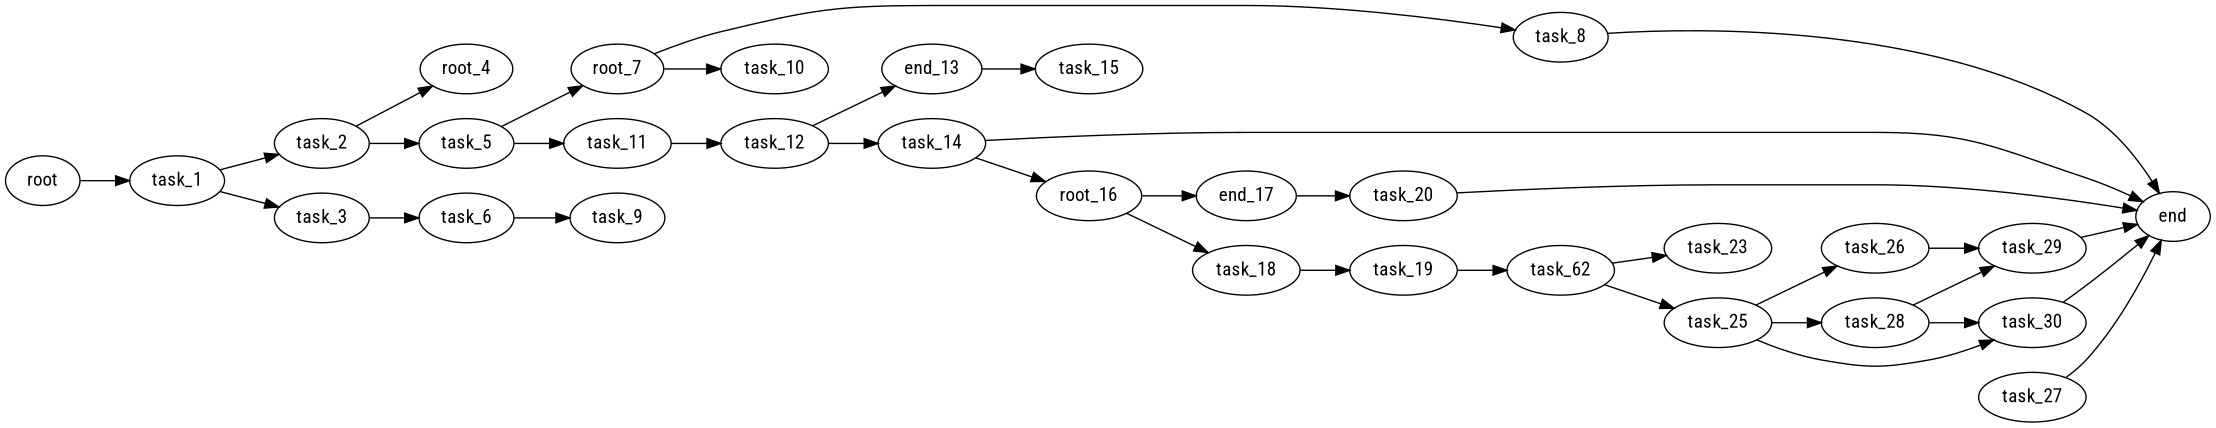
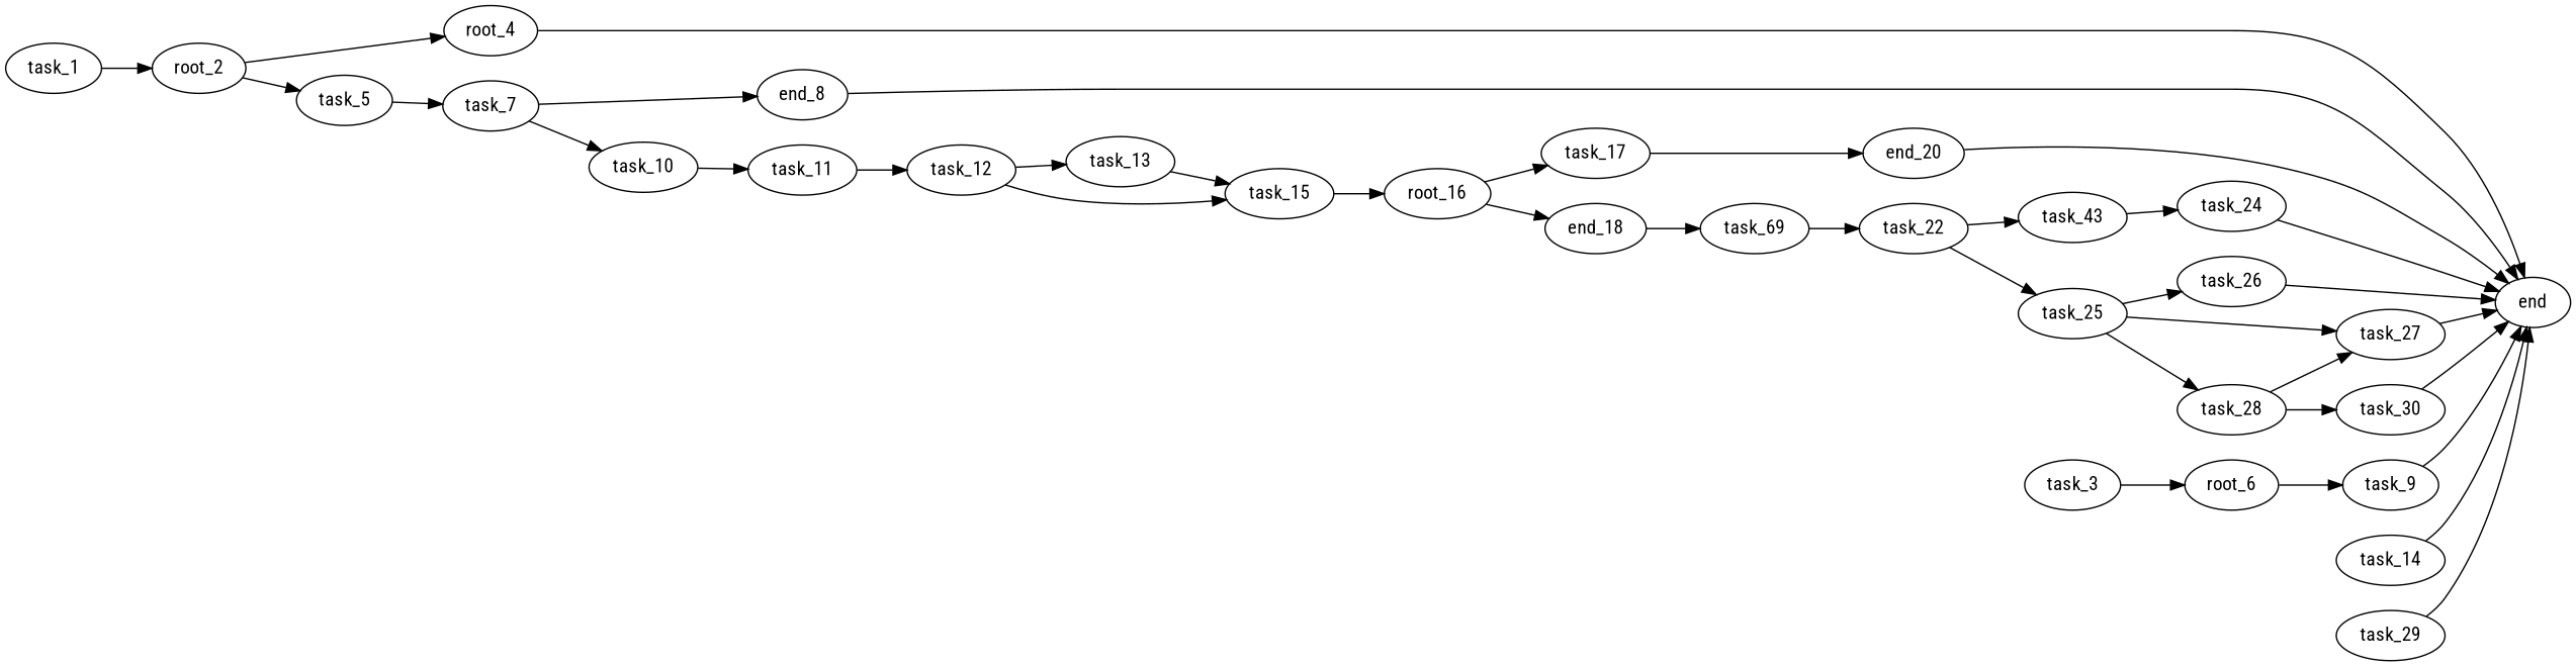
  digraph {
    fontname="Roboto Condensed"
    rankdir=LR
    node [fontname="Roboto Condensed"]
    edge [fontname="Roboto Condensed"]
-   root
    task_1
-   task_2
+   task_2 [label=root_2]
    task_3
    n5 [label=root_4]
    task_5
-   task_6
+   task_6 [label=root_6]
    end
-   task_7 [label=root_7]
+   task_7
    task_9
-   task_8
+   task_8 [label=end_8]
    task_10
    task_11
    task_12
-   task_13 [label=end_13]
+   task_13
    task_14
    task_15
    n18 [label=root_16]
-   task_17 [label=end_17]
-   task_18
-   task_20
-   task_19
-   task_22 [label=task_62]
-   task_23
+   task_17
+   task_18 [label=end_18]
+   task_20 [label=end_20]
+   task_19 [label=task_69]
+   task_22
+   task_23 [label=task_43]
    task_25
+   task_24
    task_26
    task_27
    task_28
    task_29
    task_30
-   root -> task_1
    task_1 -> task_2
-   task_1 -> task_3
    task_2 -> n5
    task_2 -> task_5
    task_3 -> task_6
+   n5 -> end
    task_5 -> task_7
    task_6 -> task_9
    task_7 -> task_8
    task_7 -> task_10
+   task_9 -> end
    task_8 -> end
-   task_5 -> task_11
+   task_10 -> task_11
    task_11 -> task_12
    task_12 -> task_13
-   task_12 -> task_14
+   task_12 -> task_15
    task_13 -> task_15
    task_14 -> end
-   task_14 -> n18
+   task_15 -> n18
    n18 -> task_17
    n18 -> task_18
    task_17 -> task_20
    task_18 -> task_19
    task_20 -> end
    task_19 -> task_22
    task_22 -> task_23
    task_22 -> task_25
+   task_23 -> task_24
    task_25 -> task_26
-   task_25 -> task_30
+   task_25 -> task_27
    task_25 -> task_28
-   task_26 -> task_29
+   task_24 -> end
+   task_26 -> end
    task_27 -> end
-   task_28 -> task_29
+   task_28 -> task_27
    task_28 -> task_30
    task_29 -> end
    task_30 -> end
  }
